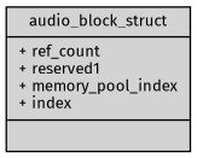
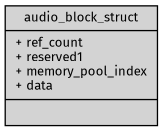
  digraph {
    fontname="Fira Sans"
-   n1 [color=black fillcolor=lightgrey fontcolor=black fontname="Fira Sans" fontsize=10 height=0.2 label="{audio_block_struct\n|+ ref_count\l+ reserved1\l+ memory_pool_index\l+ index\l|}" shape=record style=filled width=0.4]
+   n1 [color=black fillcolor=lightgrey fontcolor=black fontname="Fira Sans" fontsize=10 height=0.2 label="{audio_block_struct\n|+ ref_count\l+ reserved1\l+ memory_pool_index\l+ data\l|}" shape=record style=filled width=0.4]
  }
